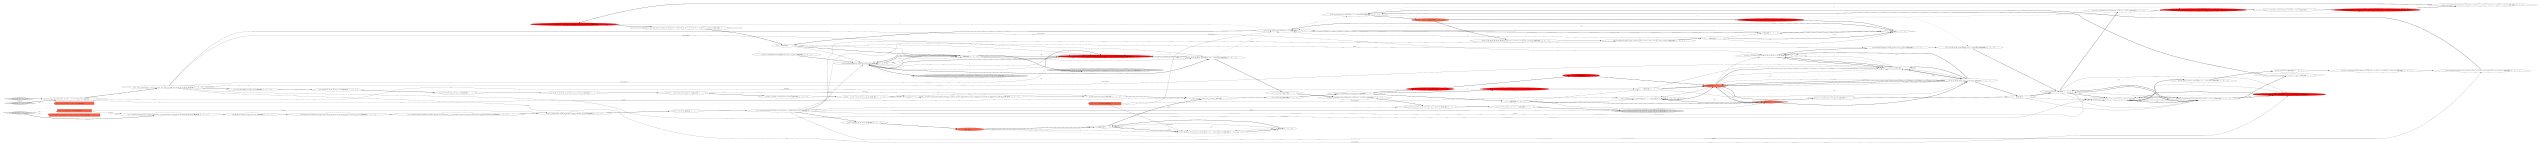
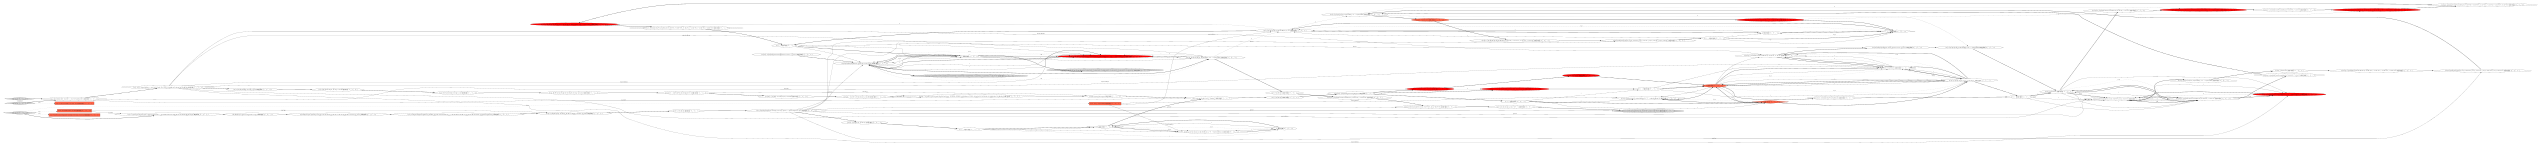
  digraph {
    fontname="Liberation Mono"
    rankdir=LR
    node [fillcolor=white fontname="Liberation Mono" shape=ellipse style=filled]
    edge [fontname="Liberation Mono" style=bold]
    n1 [fillcolor=red label="driver.pipeInput(recordFactory.create(topic1,expectedKey,\"XX\" + expectedKey))@@@41@@@['0', '1', '0']"]
    n2 [label="processor.checkAndClearProcessResult(\"0:XX0+Y0\",\"0:XX0+YY0\",\"1:XX1+Y1\",\"1:XX1+YY1\",\"2:XX2+YY2\",\"3:XX3+YY3\")@@@43@@@['0', '1', '0']"]
    n3 [label="int i = 0@@@44@@@['1', '1', '0']"]
    n4 [fillcolor=tomato label="final MockProcessorSupplier<Integer,String> processor@@@2@@@['0', '0', '1']" shape=box]
    n5 [label="final KTableValueGetter<Integer,String> getter = getterSupplier.get()@@@9@@@['0', '0', '1']"]
    n6 [label="checkJoinedValues(getter,kv(0,\"XX0+YY0\"),kv(1,\"XX1+YY1\"),kv(2,\"XX2+YY2\"),kv(3,\"XX3+YY3\"))@@@39@@@['0', '0', '1']"]
    n7 [label="checkJoinedValues(getter,kv(0,null),kv(1,null))@@@53@@@['1', '1', '1']"]
    n8 [label="checkJoinedValues(getter,kv(2,\"XX2+YY2\"),kv(3,\"XX3+YY3\"))@@@59@@@['0', '0', '1']"]
    n9 [label="getter.init(driver.context())@@@10@@@['0', '0', '1']"]
    n10 [fillcolor=lightgray label="checkJoinedValues(getter,kv(2,\"XX2+YY2\"),kv(3,\"XX3+YY3\"))@@@61@@@['0', '0', '1']"]
    n11 [label="checkJoinedValues(getter,kv(0,\"X0+Y0\"),kv(1,\"X1+Y1\"))@@@27@@@['0', '0', '1']"]
    n12 [label="checkJoinedValues(getter,kv(0,\"XX0+Y0\"),kv(1,\"XX1+Y1\"))@@@33@@@['1', '1', '1']"]
    n13 [label="checkJoinedValues(getter,kv(0,\"X0+YY0\"),kv(1,\"X1+YY1\"),kv(2,\"X2+YY2\"),kv(3,\"X3+YY3\"))@@@45@@@['0', '0', '1']"]
    n14 [label="driver.process(topic1,expectedKey,\"X\" + expectedKey)@@@41@@@['1', '0', '1']"]
    n15 [fillcolor=lightgray label="processor.checkAndClearProcessResult(\"0:X0+YYY0\",\"0:X0+YYY0\",\"0:XX0+YYY0\",\"1:X1+YYY1\",\"1:X1+YYY1\",\"1:XX1+YYY1\")@@@50@@@['1', '0', '0']"]
    n16 [fillcolor=red label="driver.pipeInput(recordFactory.create(topic2,expectedKeys(i(,\"YYY\" + expectedKeys(i())@@@47@@@['1', '1', '0']"]
    n17 [label="driver.process(topic1,expectedKey,\"XX\" + expectedKey)@@@55@@@['1', '0', '1']"]
    n18 [label="i < 2@@@45@@@['1', '1', '0']" shape=diamond]
    n19 [label="driver.process(topic1,null,\"XX\" + 1)@@@60@@@['0', '0', '1']"]
-   n20 [fillcolor=tomato label="int i = 0@@@11@@@['0', '0', '1']"]
+   n20 [label="int i = 0@@@11@@@['0', '0', '1']"]
    n21 [label="driver.process(topic1,expectedKey,\"XX\" + expectedKey)@@@29@@@['0', '0', '1']"]
    n22 [label="driver.process(topic2,expectedKey,\"YY\" + expectedKey)@@@35@@@['0', '0', '1']"]
    n23 [label="processor.checkAndClearProcessResult(\"0:XX0+Y0\",\"1:XX1+Y1\")@@@32@@@['1', '1', '1']"]
    n24 [fillcolor=red label="driver.process(topic2,expectedKeys(i(,\"Y\" + expectedKeys(i()@@@30@@@['1', '0', '0']"]
    n25 [label="int i = 0@@@46@@@['0', '0', '1']"]
    n26 [fillcolor=red label="driver.pipeInput(recordFactory.create(topic1,expectedKey,\"X\" + expectedKey))@@@33@@@['0', '1', '0']"]
    n27 [label="processor.checkAndClearProcessResult(\"0:X0+Y0\",\"1:X1+Y1\")@@@35@@@['0', '1', '0']"]
    n28 [fillcolor=red label="driver.pipeInput(recordFactory.create(topic2,expectedKey,\"YY\" + expectedKey))@@@37@@@['0', '1', '0']"]
    n29 [fillcolor=tomato label="final StreamsBuilder builder@@@2@@@['0', '0', '1']" shape=box]
    n30 [label="driver.setUp(builder,stateDir,Serdes.Integer(),Serdes.String())@@@7@@@['0', '0', '1']"]
    n31 [label="final Collection<Set<String>> copartitionGroups = StreamsBuilderTest.getCopartitionedGroups(builder)@@@3@@@['0', '0', '1']"]
    n32 [label="driver.setTime(0L)@@@8@@@['0', '0', '1']"]
    n33 [label="assertEquals(1,copartitionGroups.size())@@@4@@@['0', '0', '1']"]
    n34 [label="i < 2@@@12@@@['0', '0', '1']" shape=diamond]
    n35 [label="driver.process(topic1,expectedKeys(i(,\"X\" + expectedKeys(i()@@@14@@@['0', '0', '1']"]
    n36 [label="i++@@@13@@@['0', '0', '1']"]
    n37 [label="driver.process(topic1,null,\"SomeVal\")@@@16@@@['1', '1', '1']"]
    n38 [label="driver.flushState()@@@17@@@['1', '1', '1']"]
    n39 [label="stream2 = builder.stream(topic2,consumed)@@@13@@@['1', '1', '0']"]
    n40 [label="joined = stream1.join(stream2,MockValueJoiner.TOSTRING_JOINER,JoinWindows.of(100),Joined.with(intSerde,stringSerde,stringSerde))@@@14@@@['1', '1', '0']"]
    n41 [label="joined.process(processor)@@@15@@@['1', '1', '0']"]
    n42 [label="int i = 0@@@19@@@['0', '0', '1']"]
    n43 [label="driver.process(topic2,expectedKeys(i(,\"Y\" + expectedKeys(i()@@@22@@@['0', '0', '1']"]
    n44 [fillcolor=tomato label="i < 2@@@20@@@['0', '0', '1']" shape=diamond]
    n45 [label="int i = 0@@@20@@@['0', '1', '0']"]
    n46 [fillcolor=tomato label="i++@@@21@@@['1', '1', '1']"]
    n47 [label="driver.flushState()@@@25@@@['1', '1', '1']"]
    n48 [label="driver.process(topic2,null,\"AnotherVal\")@@@24@@@['1', '1', '1']"]
    n49 [label="processor.checkAndClearProcessResult()@@@25@@@['0', '1', '0']"]
    n50 [label="processor.checkAndClearProcessResult(\"0:X0+Y0\",\"1:X1+Y1\")@@@26@@@['1', '0', '1']"]
    n51 [fillcolor=tomato label="final KTable<Integer,String> joined@@@2@@@['0', '0', '1']" shape=box]
    n52 [fillcolor=tomato label="driver.flushState()@@@43@@@['1', '0', '1']"]
    n53 [label="assertEquals(new HashSet<>(Arrays.asList(topic1,topic2)),copartitionGroups.iterator().next())@@@5@@@['0', '0', '1']"]
    n54 [label="final KTableValueGetterSupplier<Integer,String> getterSupplier = ((KTableImpl<Integer,String,String>)joined).valueGetterSupplier()@@@6@@@['0', '0', '1']"]
    n55 [label="final MockProcessorSupplier<Integer,String> processor@@@10@@@['1', '1', '0']"]
    n56 [label="processor = new MockProcessorSupplier<>()@@@11@@@['1', '1', '0']"]
    n57 [label="stream1 = builder.stream(topic1,consumed)@@@12@@@['1', '1', '0']"]
    n58 [label="processor.checkAndClearProcessResult(\"0:null\",\"1:null\")@@@52@@@['0', '0', '1']"]
    n59 [label="driver.flushState()@@@37@@@['0', '0', '1']"]
    n60 [label="processor.checkAndClearProcessResult(\"0:XX0+YY0\",\"1:XX1+YY1\",\"2:XX2+YY2\",\"3:XX3+YY3\")@@@38@@@['0', '0', '1']"]
    n61 [label="processor.checkAndClearProcessResult(\"0:X0+YY0\",\"0:X0+YY0\",\"1:X1+YY1\",\"1:X1+YY1\",\"2:X2+YY2\",\"3:X3+YY3\")@@@39@@@['0', '1', '0']"]
    n62 [fillcolor=red label="driver.process(topic2,expectedKey,\"YY\" + expectedKey)@@@38@@@['1', '0', '0']"]
    n63 [label="processor.checkAndClearProcessResult(\"0:X0+YY0\",\"1:X1+YY1\",\"2:X2+YY2\",\"3:X3+YY3\")@@@44@@@['0', '0', '1']"]
    n64 [label="i < 2@@@47@@@['1', '0', '1']" shape=diamond]
    n65 [label="driver.process(topic2,expectedKeys(i(,null)@@@49@@@['1', '0', '1']"]
    n66 [label="i++@@@48@@@['0', '0', '1']"]
    n67 [label="int i = 0@@@26@@@['1', '1', '0']"]
    n68 [label="processor.checkAndClearProcessResult()@@@18@@@['1', '1', '1']"]
    n69 [fillcolor=red label="driver = new TopologyTestDriver(builder.build(),props)@@@19@@@['0', '1', '0']"]
    n70 [fillcolor=red label="driver.setUp(builder,stateDir)@@@19@@@['1', '0', '0']"]
    n71 [fillcolor=red label="driver.setTime(0L)@@@20@@@['1', '0', '0']"]
    n72 [label="driver.flushState()@@@57@@@['0', '0', '1']"]
    n73 [fillcolor=lightgray label="processor.checkAndClearProcessResult(\"0:X0+YYY0\",\"0:X0+YYY0\",\"0:XX0+YYY0\",\"1:X1+YYY1\",\"1:X1+YYY1\",\"1:XX1+YYY1\")@@@49@@@['0', '1', '0']"]
    n74 [fillcolor=lightgray label="testJoin['0', '1', '0']" shape=diamond]
    n75 [label="final StreamsBuilder builder = new StreamsBuilder()@@@3@@@['1', '1', '0']"]
    n76 [label="final int(( expectedKeys = new int((((edu.fdu.CPPDG.tinypdg.pe.ExpressionInfo@c3a4ac@@@4@@@['1', '1', '0']"]
    n77 [label="driver.flushState()@@@31@@@['1', '1', '1']"]
    n78 [label="processor.checkAndClearProcessResult(\"0:X0+Y0\",\"1:X1+Y1\")@@@31@@@['0', '1', '0']"]
    n79 [label="processor.checkAndClearProcessResult(\"0:X0+Y0\",\"1:X1+Y1\")@@@32@@@['1', '0', '0']"]
    n80 [label="final KStream<Integer,String> joined@@@9@@@['1', '1', '0']"]
    n81 [label="final KStream<Integer,String> stream1@@@7@@@['1', '1', '0']"]
    n82 [label="final KStream<Integer,String> stream2@@@8@@@['1', '1', '0']"]
    n83 [fillcolor=lightgray label="doTestJoin['0', '0', '1']" shape=diamond]
    n84 [fillcolor=tomato label="final int(( expectedKeys@@@2@@@['0', '0', '1']" shape=box]
    n85 [fillcolor=lightgray label="testJoin['1', '0', '0']" shape=diamond]
    n86 [label="processor.checkAndClearProcessResult(\"2:XX2+YY2\",\"3:XX3+YY3\")@@@58@@@['0', '0', '1']"]
    n1 -> n2
    n2 -> n3
    n3 -> n7 [label=i style=solid]
    n3 -> n16 [label=i style=solid]
    n3 -> n18 [label=i style=solid]
    n3 -> n18
    n5 -> n6 [label=getter style=solid]
    n5 -> n7 [label=getter style=solid]
    n5 -> n8 [label=getter style=solid]
    n5 -> n9
    n5 -> n10 [label=getter style=solid]
    n5 -> n11 [label=getter style=solid]
    n5 -> n12 [label=getter style=solid]
    n5 -> n13 [label=getter style=solid]
    n6 -> n14
    n7 -> n15
    n7 -> n16 [label=i style=solid]
    n7 -> n16 [label=true style=dotted]
    n7 -> n17
    n7 -> n17 [label=true style=dotted]
    n7 -> n18 [label=i style=solid]
    n7 -> n18
    n8 -> n19
    n9 -> n20
    n11 -> n21
    n12 -> n22
    n12 -> n23
    n12 -> n23 [label=i style=solid]
    n12 -> n24 [label=i style=solid]
    n13 -> n25
    n14 -> n21 [label=0 style=dashed]
    n14 -> n26 [label=0 style=dashed]
    n14 -> n52
    n16 -> n7
    n16 -> n7 [label=i style=solid]
    n16 -> n17 [label=i style=solid]
    n17 -> n16 [label=0 style=dashed]
    n17 -> n16
    n17 -> n65 [label=0 style=dashed]
    n17 -> n72
    n18 -> n7 [label=true style=dotted]
    n18 -> n7 [label=i style=solid]
    n18 -> n7
    n18 -> n16 [label=i style=solid]
    n18 -> n16 [label=true style=dotted]
    n18 -> n16
    n18 -> n17 [label=i style=solid]
    n18 -> n73
    n19 -> n10
    n20 -> n34 [label=i style=solid]
    n20 -> n34
    n20 -> n35 [label=i style=solid]
    n20 -> n36 [label=i style=dashed]
    n21 -> n77
    n22 -> n59
    n23 -> n12 [label=i style=solid]
    n23 -> n12 [label=true style=dotted]
    n23 -> n12
    n23 -> n24 [label=true style=dotted]
    n23 -> n24
    n23 -> n77 [label=i style=solid]
    n23 -> n77
    n23 -> n79
    n24 -> n12
    n24 -> n12 [label=0 style=dashed]
    n25 -> n64 [label=i style=solid]
    n25 -> n64
    n25 -> n65 [label=i style=solid]
    n25 -> n66 [label=i style=solid]
    n26 -> n27
    n27 -> n28
    n28 -> n61
    n29 -> n30 [label=builder style=solid]
    n29 -> n31 [label=builder style=solid]
    n30 -> n32
    n31 -> n33
    n32 -> n5
    n33 -> n53
    n34 -> n35
    n34 -> n35 [label=true style=dotted]
    n34 -> n36 [label=true style=dotted]
    n34 -> n37
    n35 -> n36
    n36 -> n34
    n36 -> n34 [label=i style=solid]
    n36 -> n35 [label=i style=solid]
    n37 -> n38
    n38 -> n68
    n39 -> n40 [label=stream2 style=solid]
    n39 -> n40
    n40 -> n41
    n41 -> n37
    n42 -> n43 [label=i style=solid]
    n42 -> n44 [label=i style=solid]
    n42 -> n44
    n42 -> n45 [label=i style=solid]
    n43 -> n46
    n44 -> n43
    n44 -> n43 [label=true style=dotted]
    n44 -> n46 [label=true style=dotted]
    n44 -> n48
    n45 -> n46 [label=i style=solid]
    n45 -> n46
    n45 -> n47 [label=i style=solid]
    n45 -> n48 [label=i style=solid]
    n46 -> n43 [label=i style=solid]
    n46 -> n44 [label=i style=solid]
    n46 -> n44
    n46 -> n47 [label=i style=solid]
    n46 -> n47 [label=true style=dotted]
    n46 -> n47
    n46 -> n48 [label=true style=dotted]
    n46 -> n48 [label=i style=solid]
    n46 -> n48
    n46 -> n49
    n46 -> n50 [label=i style=solid]
    n47 -> n48 [label=i style=solid]
    n47 -> n48
    n47 -> n50
    n47 -> n50 [label=i style=solid]
    n48 -> n46
    n48 -> n46 [label=i style=solid]
    n48 -> n47 [label=true style=dotted]
    n48 -> n47
    n48 -> n47 [label=i style=solid]
    n48 -> n50 [label=true style=dotted]
    n48 -> n50
    n48 -> n67
    n49 -> n67
    n50 -> n11
    n50 -> n47 [label=0 style=dashed]
    n50 -> n47
    n52 -> n62
    n52 -> n63
    n53 -> n54
    n54 -> n30
    n55 -> n56
    n56 -> n41 [label=processor style=solid]
    n56 -> n57
    n57 -> n39
    n58 -> n7
    n59 -> n60
    n60 -> n6
    n61 -> n1
    n62 -> n28 [label=0 style=dashed]
    n62 -> n64
    n63 -> n13
    n64 -> n65
    n64 -> n65 [label=true style=dotted]
    n64 -> n66 [label=true style=dotted]
    n65 -> n1 [label=0 style=dashed]
    n65 -> n3
    n65 -> n14 [label=0 style=dashed]
    n65 -> n66
    n66 -> n64
    n66 -> n64 [label=i style=solid]
    n66 -> n65 [label=i style=solid]
    n67 -> n12 [label=i style=solid]
    n67 -> n23 [label=i style=solid]
    n67 -> n77
    n67 -> n77 [label=i style=solid]
    n68 -> n42
    n68 -> n69
    n68 -> n70
    n69 -> n45
    n70 -> n69 [label=0 style=dashed]
    n70 -> n71
    n71 -> n46
    n72 -> n86
    n74 -> n75
    n75 -> n37 [label=builder style=solid]
    n75 -> n70 [label=builder style=solid]
    n75 -> n76
    n76 -> n12 [label=expectedKeys style=solid]
    n76 -> n16 [label=expectedKeys style=solid]
    n76 -> n17 [label=expectedKeys style=solid]
    n76 -> n24 [label=expectedKeys style=solid]
    n76 -> n47 [label=expectedKeys style=solid]
    n76 -> n50 [label=expectedKeys style=solid]
    n76 -> n81
    n77 -> n12 [label=i style=solid]
    n77 -> n12 [label=true style=dotted]
    n77 -> n12
    n77 -> n23 [label=i style=solid]
    n77 -> n23
    n77 -> n23 [label=true style=dotted]
    n77 -> n24 [label=i style=solid]
    n77 -> n78
    n78 -> n26
    n79 -> n14
    n80 -> n55
    n81 -> n82
    n82 -> n80
    n83 -> n4 [label=true style=dotted]
    n83 -> n29 [label=true style=dotted]
    n83 -> n31
    n83 -> n84 [label=true style=dotted]
    n84 -> n35 [label=expectedKeys style=solid]
    n84 -> n43 [label=expectedKeys style=solid]
    n84 -> n65 [label=expectedKeys style=solid]
    n85 -> n51 [label=true style=dotted]
    n85 -> n75
    n86 -> n8
  }
